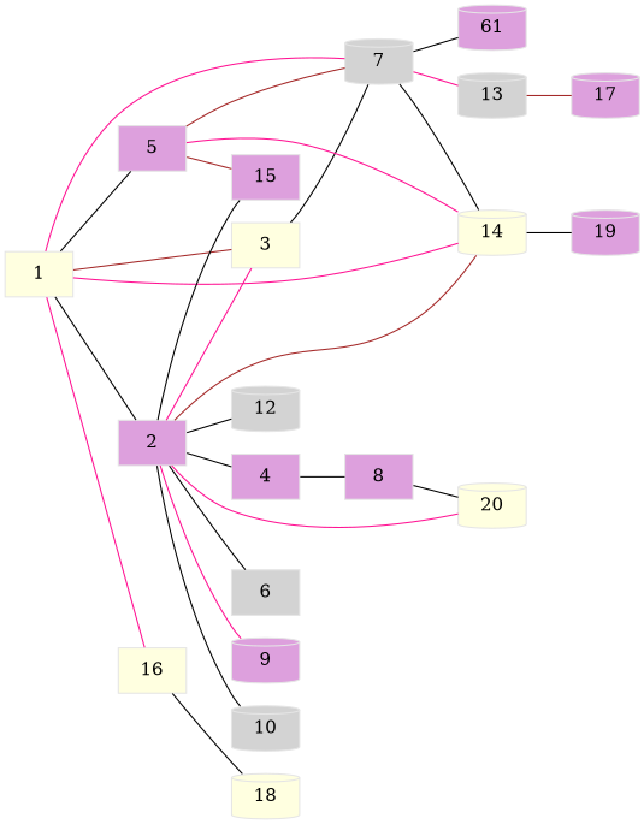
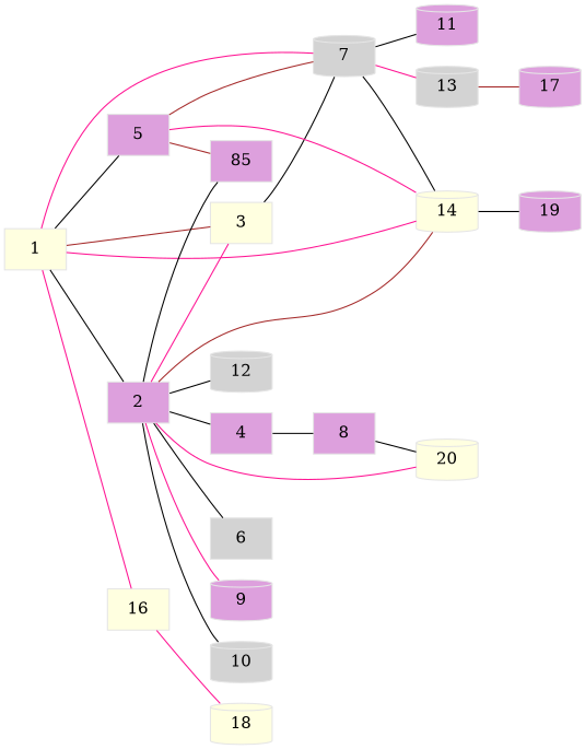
  graph {
    rankdir=LR
    node [color=gray90 fillcolor=plum shape=cylinder style=filled]
    edge [color=black]
    1 [fillcolor=lightyellow shape=box]
    2 [shape=box]
    3 [fillcolor=lightyellow shape=box]
    5 [shape=box]
    7 [fillcolor=lightgrey]
    14 [fillcolor=lightyellow]
    16 [fillcolor=lightyellow shape=box]
    4 [shape=box]
    6 [fillcolor=lightgrey shape=box]
    9
    10 [fillcolor=lightgrey]
    12 [fillcolor=lightgrey]
-   15 [shape=box]
+   15 [shape=box label=85]
    20 [fillcolor=lightyellow]
-   11 [label=61]
+   11
    13 [fillcolor=lightgrey]
    19
    18 [fillcolor=lightyellow]
    8 [shape=box]
    17
    1 -- 2
    1 -- 3 [color=brown]
    1 -- 5
    1 -- 7 [color=deeppink]
    1 -- 14 [color=deeppink]
    1 -- 16 [color=deeppink]
    2 -- 3 [color=deeppink]
    2 -- 14 [color=brown]
    2 -- 4
    2 -- 6
    2 -- 9 [color=deeppink]
    2 -- 10
    2 -- 12
    2 -- 15
    2 -- 20 [color=deeppink]
    3 -- 7
    5 -- 7 [color=brown]
    5 -- 14 [color=deeppink]
    5 -- 15 [color=brown]
    7 -- 14
    7 -- 11
    7 -- 13 [color=deeppink]
    14 -- 19
-   16 -- 18
+   16 -- 18 [color=deeppink]
    4 -- 8
    13 -- 17 [color=brown]
    8 -- 20
  }
